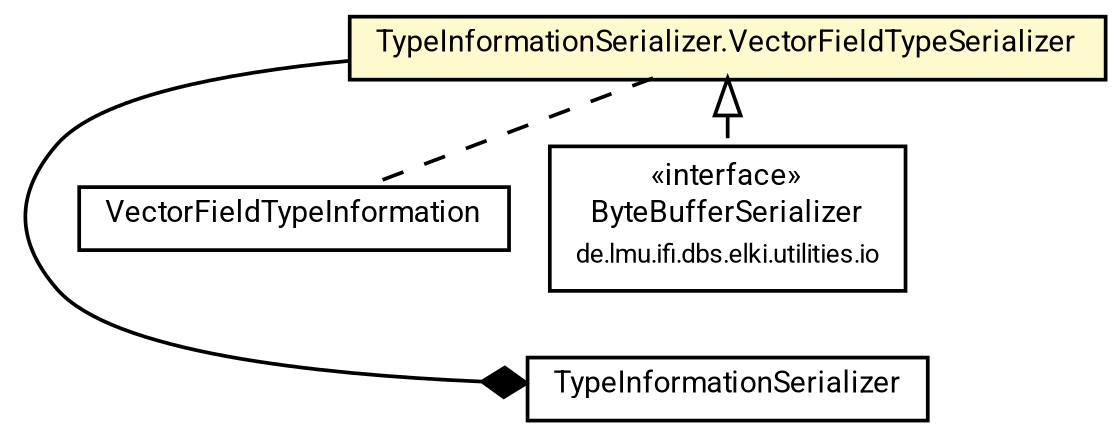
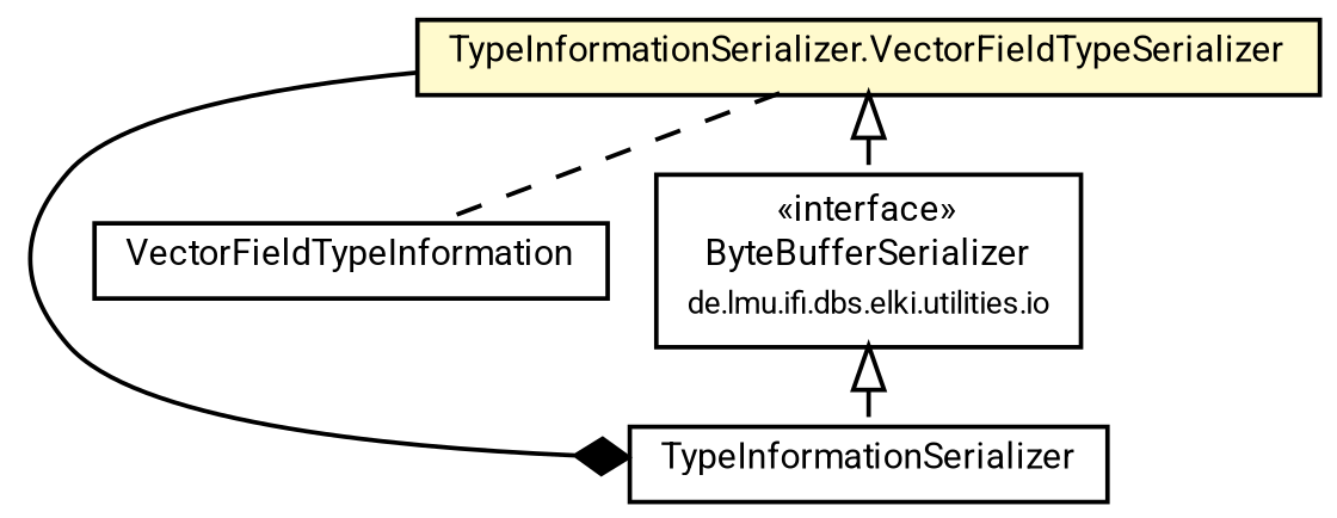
  digraph {
    nodesep=0.15
    rankdir=TB
    ranksep=0.25
    node [fontcolor=black fontname=Roboto fontsize=8 margin=0 shape=plaintext]
    edge [arrowtail=empty color=black dir=back fontname=Roboto fontsize=7 labelfontname=Roboto labelfontsize=7 weight=9 style=dashed]
    n1 [height=0 label=<<table title="de.lmu.ifi.dbs.elki.data.type.VectorFieldTypeInformation" border="0" cellborder="1" cellspacing="0" cellpadding="2" href="VectorFieldTypeInformation.html" target="_parent"> 		<tr><td><table border="0" cellspacing="0" cellpadding="1"> 		<tr><td align="center" balign="center"> <font face="Roboto">VectorFieldTypeInformation</font> </td></tr> 		</table></td></tr> 		</table>> width=0]
    n2 [height=0 label=<<table title="de.lmu.ifi.dbs.elki.data.type.TypeInformationSerializer" border="0" cellborder="1" cellspacing="0" cellpadding="2" href="TypeInformationSerializer.html" target="_parent"> 		<tr><td><table border="0" cellspacing="0" cellpadding="1"> 		<tr><td align="center" balign="center"> <font face="Roboto">TypeInformationSerializer</font> </td></tr> 		</table></td></tr> 		</table>> width=0]
    n3 [height=0 label=<<table title="de.lmu.ifi.dbs.elki.data.type.TypeInformationSerializer.VectorFieldTypeSerializer" border="0" cellborder="1" cellspacing="0" cellpadding="2" bgcolor="lemonChiffon" href="TypeInformationSerializer.VectorFieldTypeSerializer.html" target="_parent"> 		<tr><td><table border="0" cellspacing="0" cellpadding="1"> 		<tr><td align="center" balign="center"> <font face="Roboto">TypeInformationSerializer.VectorFieldTypeSerializer</font> </td></tr> 		</table></td></tr> 		</table>> width=0]
    n4 [height=0 label=<<table title="de.lmu.ifi.dbs.elki.utilities.io.ByteBufferSerializer" border="0" cellborder="1" cellspacing="0" cellpadding="2" href="../../utilities/io/ByteBufferSerializer.html" target="_parent"> 		<tr><td><table border="0" cellspacing="0" cellpadding="1"> 		<tr><td align="center" balign="center"> &#171;interface&#187; </td></tr> 		<tr><td align="center" balign="center"> <font face="Roboto">ByteBufferSerializer</font> </td></tr> 		<tr><td align="center" balign="center"> <font face="Roboto" point-size="7.0">de.lmu.ifi.dbs.elki.utilities.io</font> </td></tr> 		</table></td></tr> 		</table>> width=0]
    n2 -> n3 [arrowhead=none arrowtail=diamond weight=6 style=""]
    n3 -> n1 [arrowhead=none weight=2 arrowtail="" dir=""]
    n3 -> n4
+   n4 -> n2
  }
